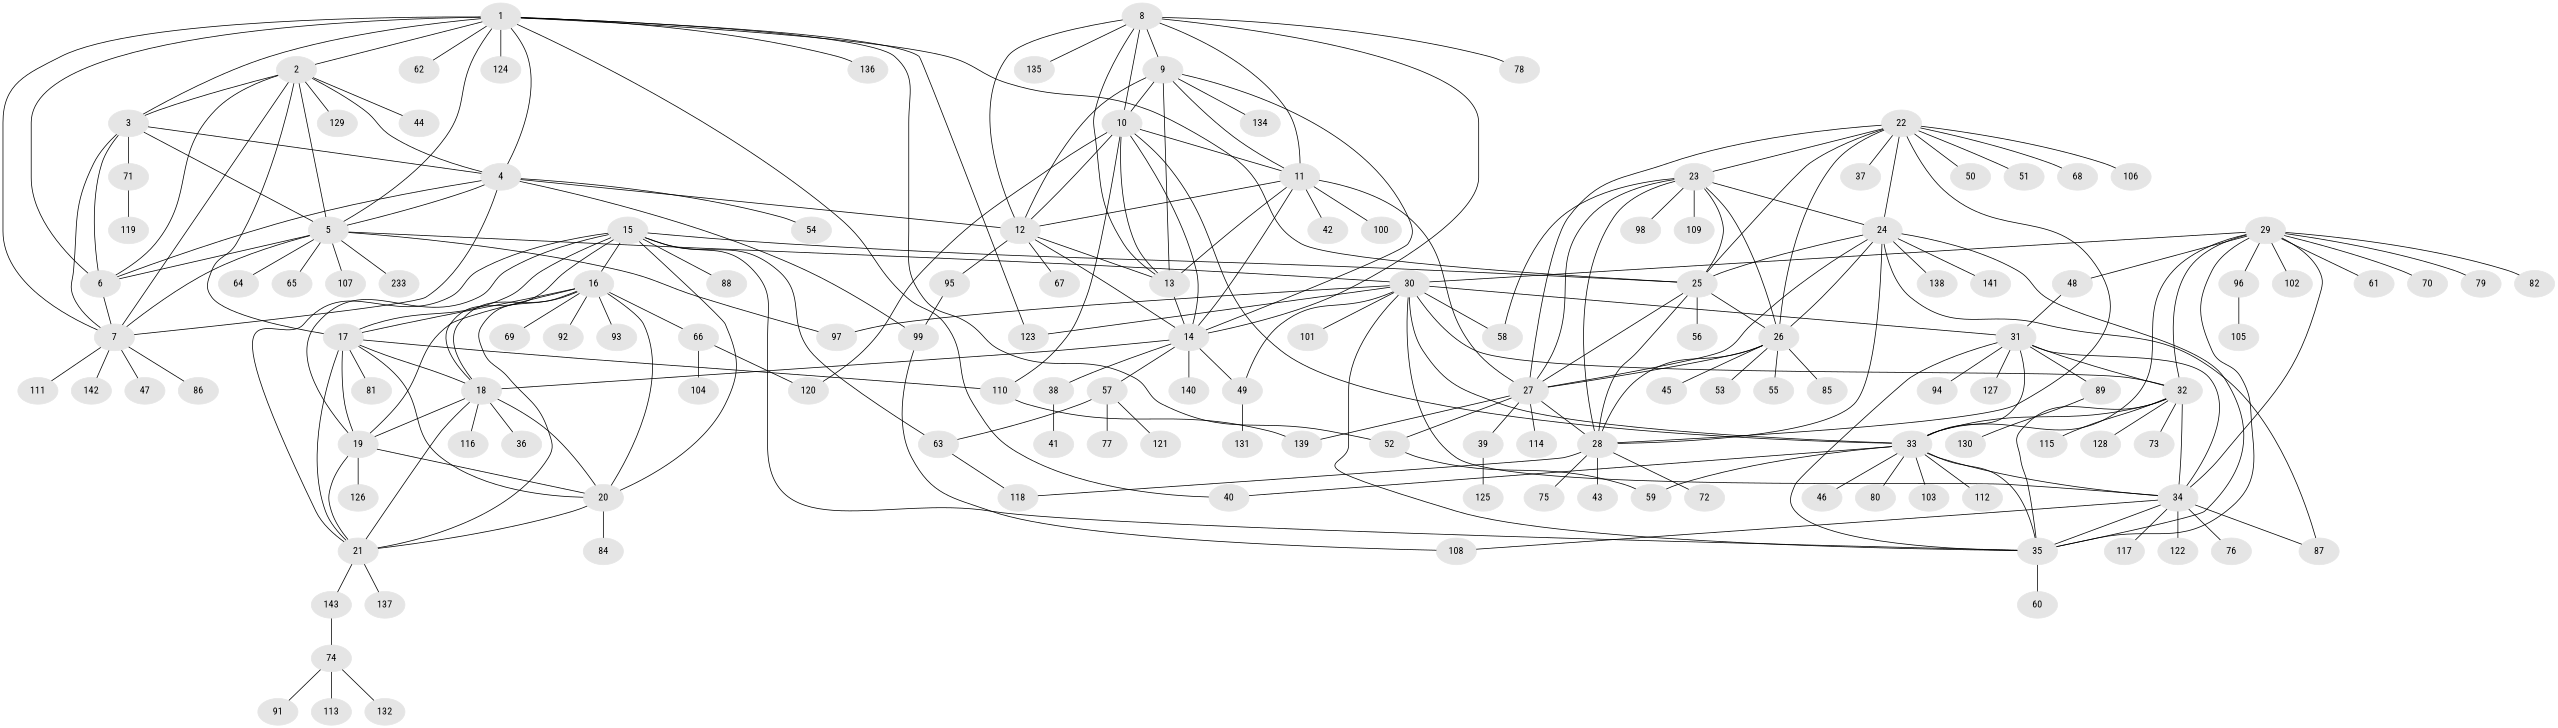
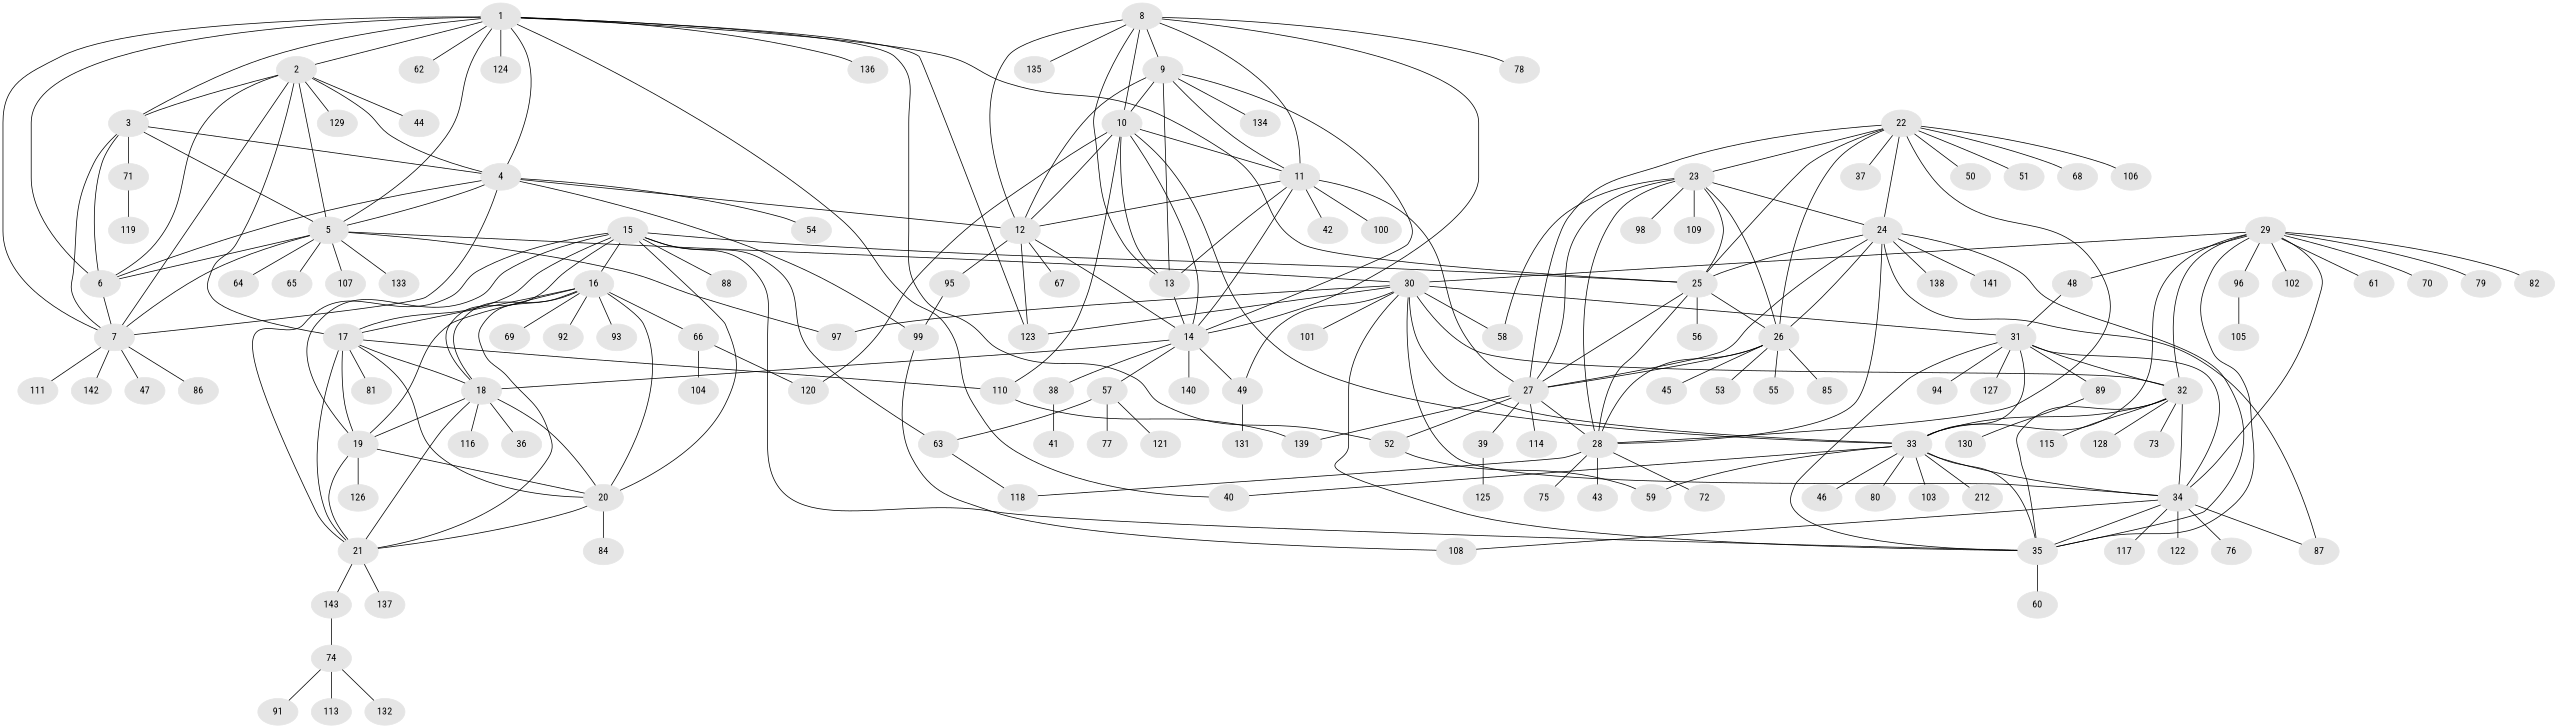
  graph {
    fontname="Roboto Condensed"
    node [color=gray90 fontname="Roboto Condensed" style=filled]
    edge [fontname="Roboto Condensed"]
    1
    2
    3
    4
    5
    6
    7
    25
    40
    52
    62
    123
    124
    136
    17
    44
    129
    71
    12
    54
    99
    30
    64
    65
    97
    107
-   133 [label=233]
+   133
    47
    86
    111
    142
    27
    26
    28
    56
    59
    110
    18
    19
    20
    21
    81
    119
    13
    14
    67
    95
    108
    33
    49
    35
    58
    31
    32
    34
    101
    8
    9
    10
    11
    78
    135
    134
    120
    42
    100
    38
    57
    140
    46
    80
    103
-   112
+   112 [label=212]
    139
    39
    114
    36
    116
    41
    131
    63
    77
    121
    15
    16
    88
    66
    69
    92
    93
    126
    84
    137
    143
    60
    118
    104
    74
    91
    113
    132
    22
    23
    24
    37
    50
    51
    68
    106
    98
    109
    87
    138
    141
    45
    53
    55
    85
    43
    72
    75
    125
    29
    48
    61
    70
    79
    82
    96
    102
    89
    94
    127
    73
    115
    128
    76
    117
    122
    105
    130
    1 -- 2
    1 -- 3
    1 -- 4
    1 -- 5
    1 -- 6
    1 -- 7
    1 -- 25
    1 -- 40
    1 -- 52
    1 -- 62
    1 -- 123
    1 -- 124
    1 -- 136
    2 -- 3
    2 -- 4
    2 -- 5
    2 -- 6
    2 -- 7
    2 -- 17
    2 -- 44
    2 -- 129
    3 -- 4
    3 -- 5
    3 -- 6
    3 -- 7
    3 -- 71
    4 -- 5
    4 -- 6
    4 -- 7
    4 -- 12
    4 -- 54
    4 -- 99
    5 -- 6
    5 -- 7
    5 -- 30
    5 -- 64
    5 -- 65
    5 -- 97
    5 -- 107
    5 -- 133
    6 -- 7
    7 -- 47
    7 -- 86
    7 -- 111
    7 -- 142
    25 -- 27
    25 -- 26
    25 -- 28
    25 -- 56
    52 -- 59
    17 -- 110
    17 -- 18
    17 -- 19
    17 -- 20
    17 -- 21
    17 -- 81
    71 -- 119
-   12 -- 13
+   12 -- 123
    12 -- 14
    12 -- 67
    12 -- 95
    99 -- 108
    30 -- 123
    30 -- 97
    30 -- 33
    30 -- 49
    30 -- 35
    30 -- 58
    30 -- 31
    30 -- 32
    30 -- 34
    30 -- 101
    27 -- 52
    27 -- 28
    27 -- 139
    27 -- 39
    27 -- 114
    26 -- 27
    26 -- 28
    26 -- 45
    26 -- 53
    26 -- 55
    26 -- 85
    28 -- 118
    28 -- 43
    28 -- 72
    28 -- 75
    110 -- 139
    18 -- 19
    18 -- 20
    18 -- 21
    18 -- 36
    18 -- 116
    19 -- 20
    19 -- 21
    19 -- 126
    20 -- 21
    20 -- 84
    21 -- 137
    21 -- 143
    13 -- 14
    14 -- 18
    14 -- 49
    14 -- 38
    14 -- 57
    14 -- 140
    95 -- 99
    33 -- 40
    33 -- 59
    33 -- 35
    33 -- 34
    33 -- 46
    33 -- 80
    33 -- 103
    33 -- 112
    49 -- 131
    35 -- 60
    31 -- 33
    31 -- 35
    31 -- 32
    31 -- 34
    31 -- 89
    31 -- 94
    31 -- 127
    32 -- 33
    32 -- 35
    32 -- 34
    32 -- 73
    32 -- 115
    32 -- 128
    34 -- 108
    34 -- 35
    34 -- 87
    34 -- 76
    34 -- 117
    34 -- 122
    8 -- 12
    8 -- 13
    8 -- 14
    8 -- 9
    8 -- 10
    8 -- 11
    8 -- 78
    8 -- 135
    9 -- 12
    9 -- 13
    9 -- 14
    9 -- 10
    9 -- 11
    9 -- 134
    10 -- 12
    10 -- 110
    10 -- 13
    10 -- 14
    10 -- 33
    10 -- 11
    10 -- 120
    11 -- 12
    11 -- 27
    11 -- 13
    11 -- 14
    11 -- 42
    11 -- 100
    38 -- 41
    57 -- 63
    57 -- 77
    57 -- 121
    39 -- 125
    63 -- 118
    15 -- 25
    15 -- 17
    15 -- 18
    15 -- 19
    15 -- 20
    15 -- 21
    15 -- 35
    15 -- 63
    15 -- 16
    15 -- 88
    16 -- 17
    16 -- 18
    16 -- 19
    16 -- 20
    16 -- 21
    16 -- 66
    16 -- 69
    16 -- 92
    16 -- 93
    66 -- 120
    66 -- 104
    143 -- 74
    74 -- 91
    74 -- 113
    74 -- 132
    22 -- 25
    22 -- 27
    22 -- 26
    22 -- 28
    22 -- 23
    22 -- 24
    22 -- 37
    22 -- 50
    22 -- 51
    22 -- 68
    22 -- 106
    23 -- 25
    23 -- 27
    23 -- 26
    23 -- 28
    23 -- 58
    23 -- 24
    23 -- 98
    23 -- 109
    24 -- 25
    24 -- 27
    24 -- 26
    24 -- 28
    24 -- 35
    24 -- 87
    24 -- 138
    24 -- 141
    29 -- 30
    29 -- 33
    29 -- 35
    29 -- 32
    29 -- 34
    29 -- 48
    29 -- 61
    29 -- 70
    29 -- 79
    29 -- 82
    29 -- 96
    29 -- 102
    48 -- 31
    96 -- 105
    89 -- 130
  }
